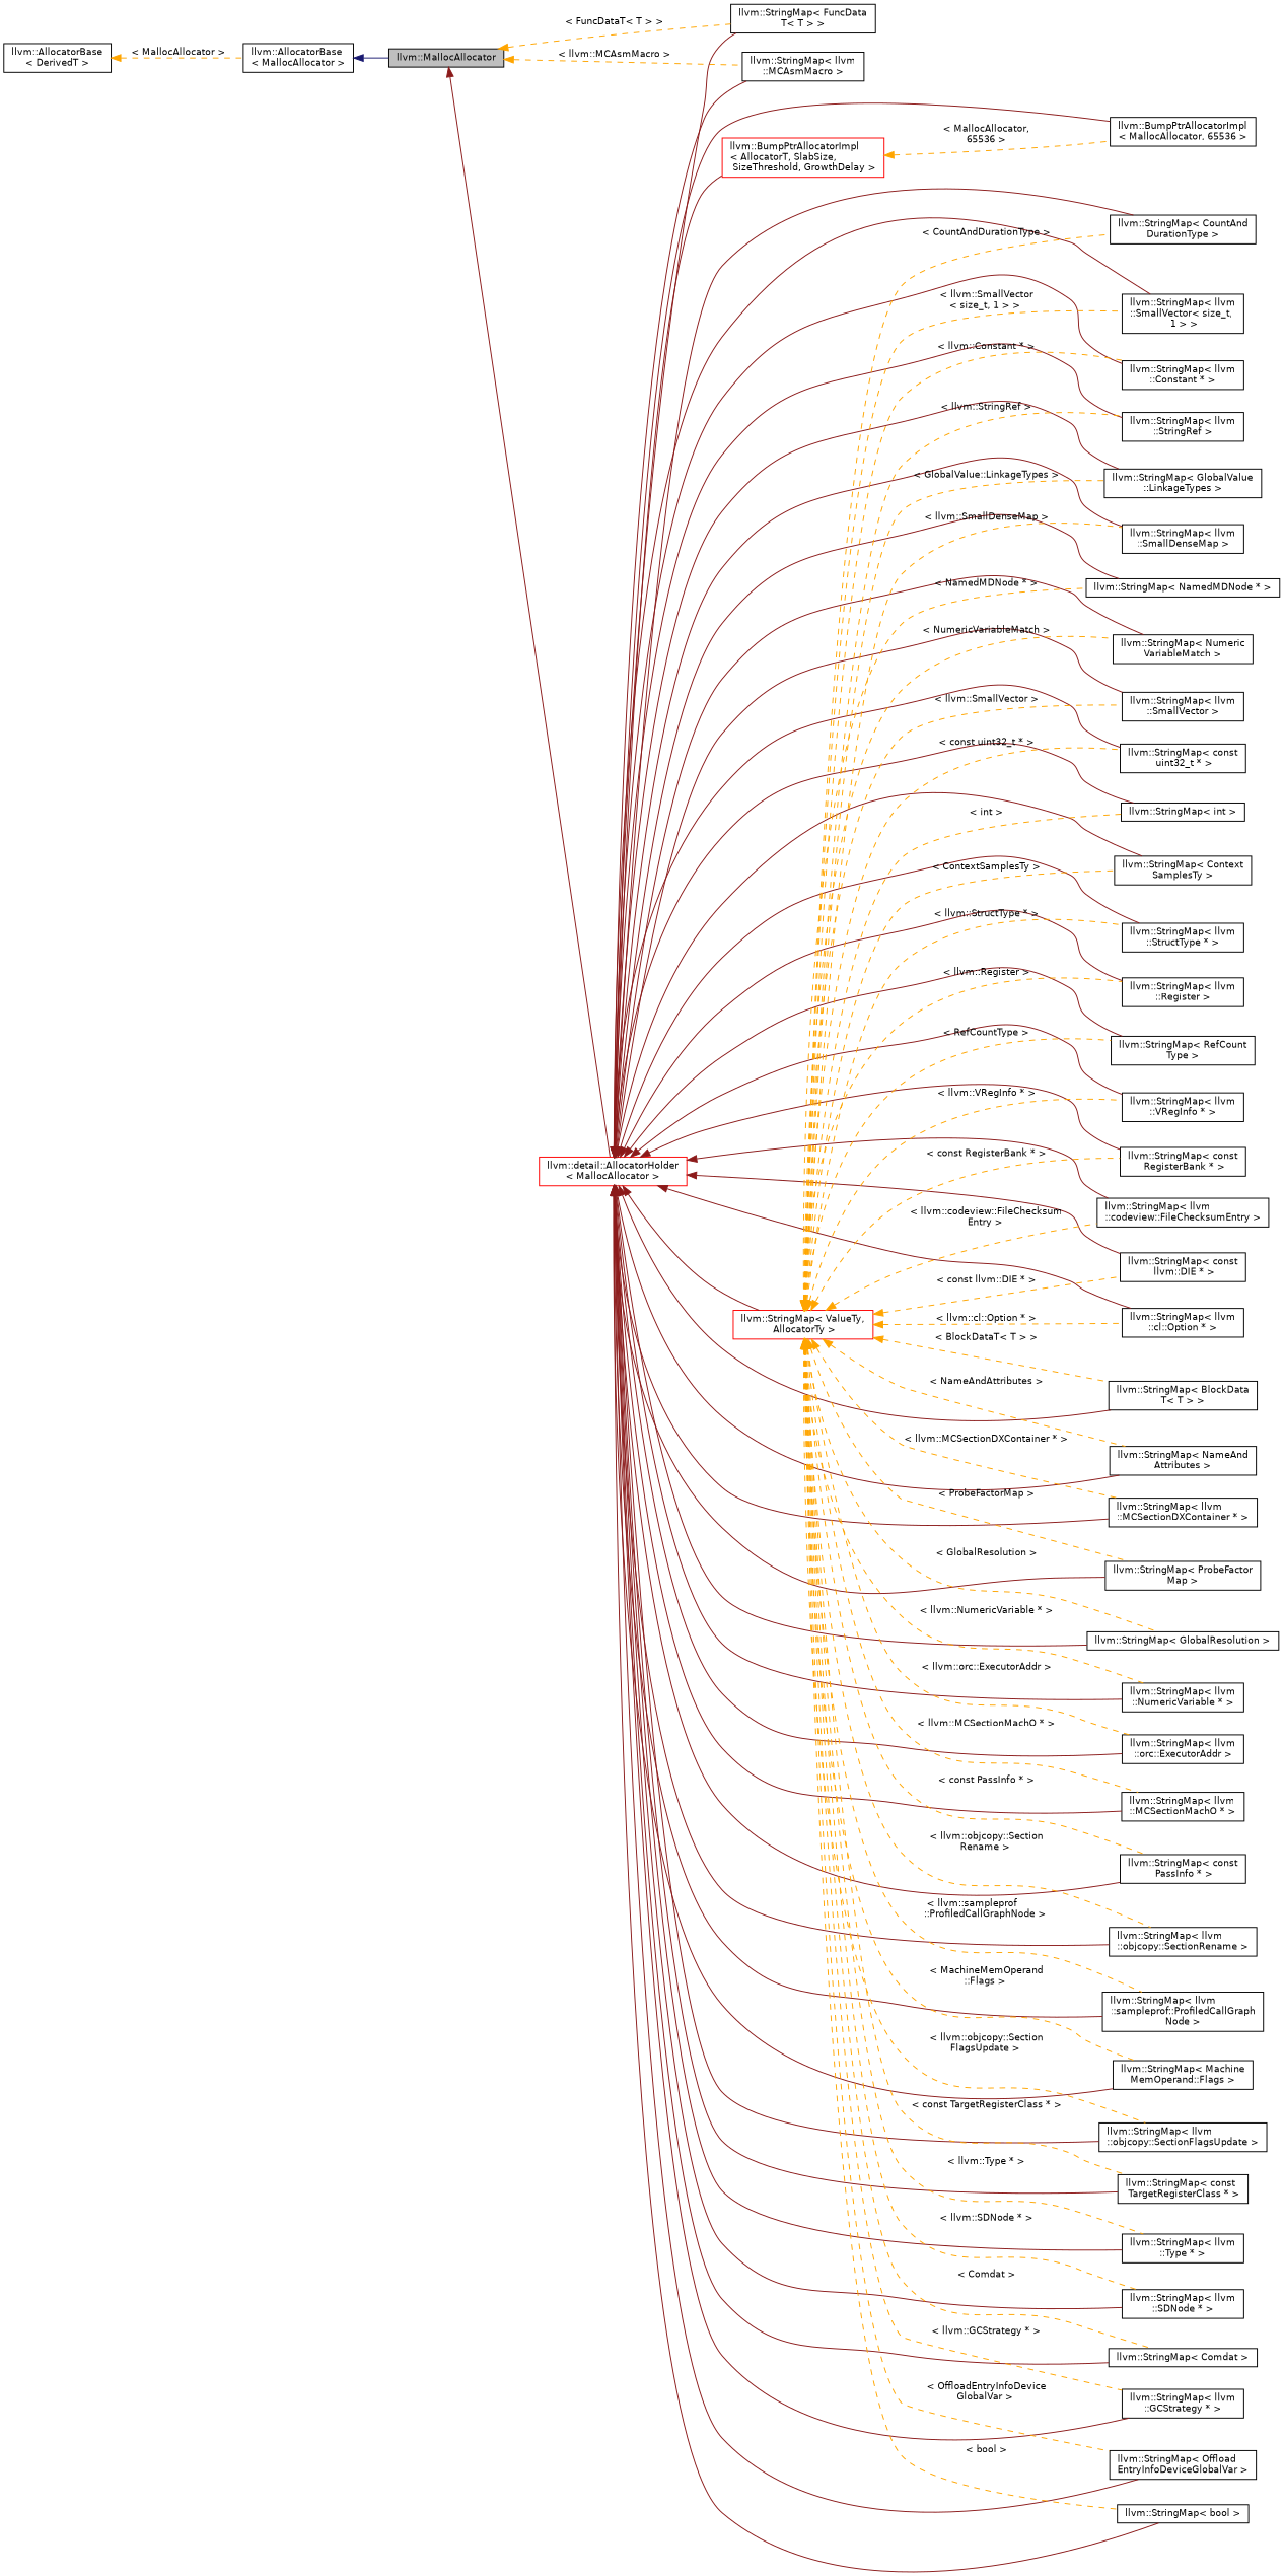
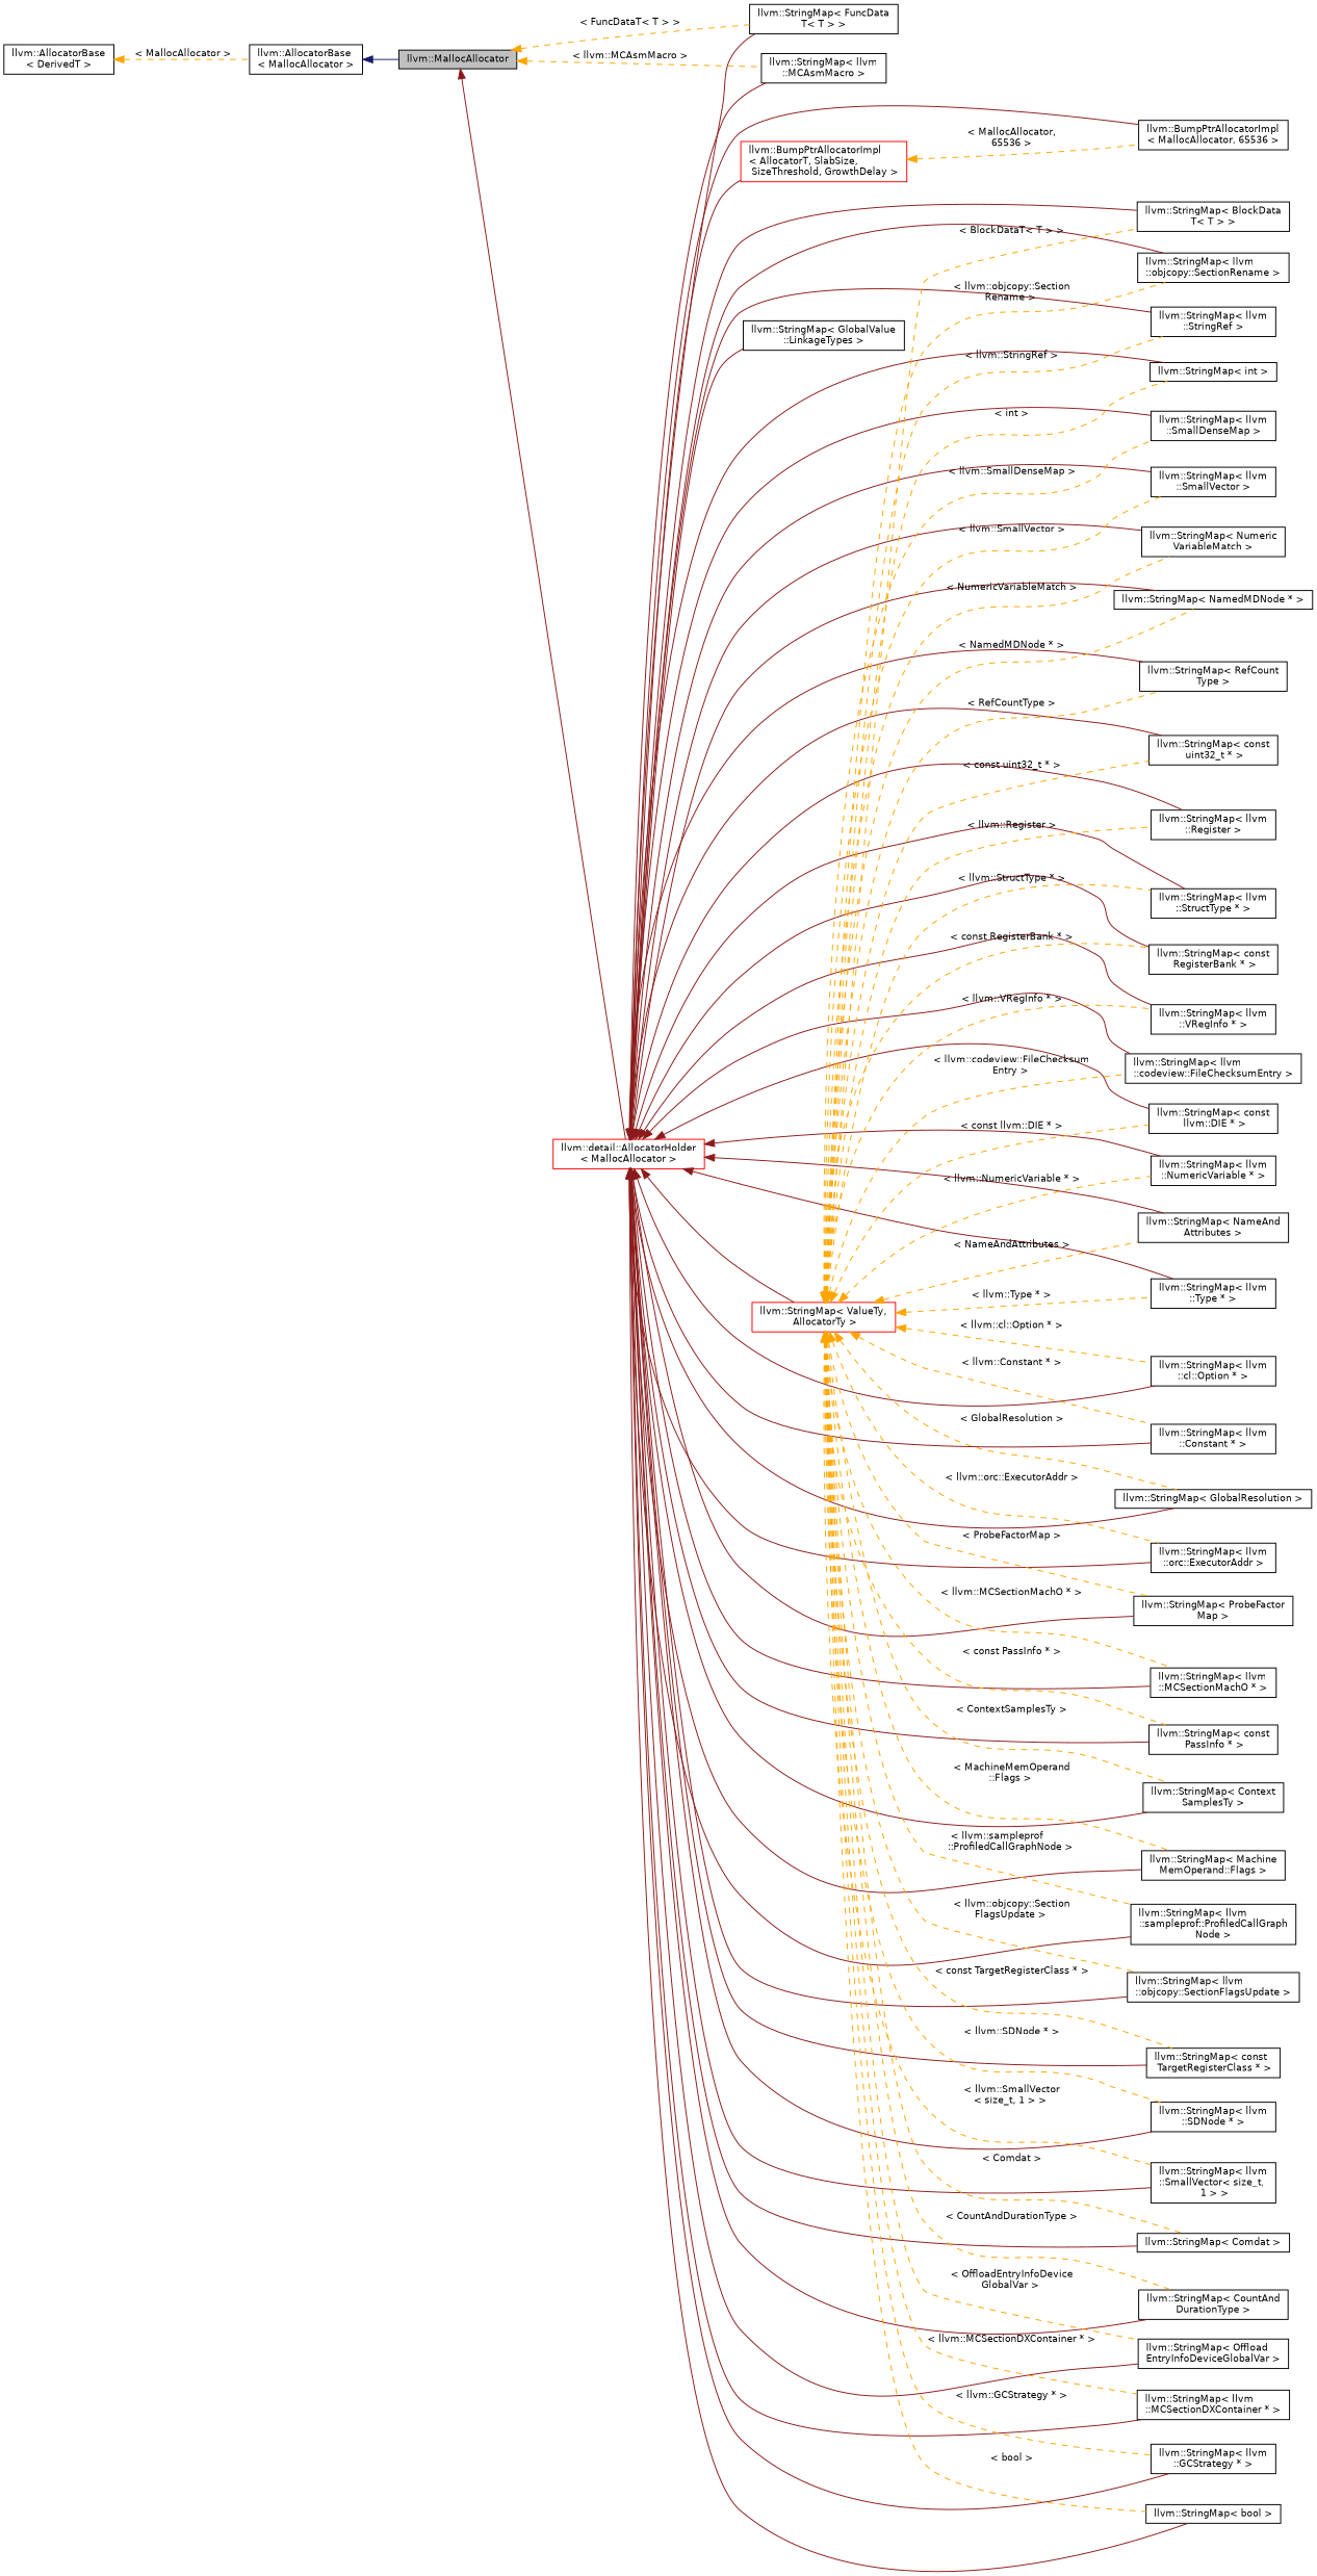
  digraph {
    rankdir=LR
    node [color=black fontname=Helvetica fontsize=10 shape=record]
    edge [color=firebrick4 dir=back fontname=Helvetica fontsize=10 labelfontname=Helvetica labelfontsize=10 style=solid]
    n1 [fillcolor=grey75 fontcolor=black height=0.2 label="llvm::MallocAllocator" style=filled width=0.4]
    n2 [color=red height=0.2 label="llvm::detail::AllocatorHolder\l\< MallocAllocator \>" width=0.4]
    n3 [height=0.2 label="llvm::StringMap\< FuncData\lT\< T \> \>" width=0.4]
    n4 [height=0.2 label="llvm::StringMap\< llvm\l::MCAsmMacro \>" width=0.4]
    n5 [height=0.2 label="llvm::BumpPtrAllocatorImpl\l\< MallocAllocator, 65536 \>" width=0.4]
    n6 [color=red height=0.2 label="llvm::BumpPtrAllocatorImpl\l\< AllocatorT, SlabSize,\l SizeThreshold, GrowthDelay \>" width=0.4]
    n7 [color=red height=0.2 label="llvm::StringMap\< ValueTy,\l AllocatorTy \>" width=0.4]
    n8 [height=0.2 label="llvm::StringMap\< llvm\l::NumericVariable * \>" width=0.4]
    n9 [height=0.2 label="llvm::StringMap\< Numeric\lVariableMatch \>" width=0.4]
    n10 [height=0.2 label="llvm::StringMap\< llvm\l::VRegInfo * \>" width=0.4]
    n11 [height=0.2 label="llvm::StringMap\< llvm\l::cl::Option * \>" width=0.4]
    n12 [height=0.2 label="llvm::StringMap\< llvm\l::Constant * \>" width=0.4]
    n13 [height=0.2 label="llvm::StringMap\< llvm\l::SmallVector \>" width=0.4]
    n14 [height=0.2 label="llvm::StringMap\< llvm\l::StructType * \>" width=0.4]
    n15 [height=0.2 label="llvm::StringMap\< const\l RegisterBank * \>" width=0.4]
    n16 [height=0.2 label="llvm::StringMap\< llvm\l::Type * \>" width=0.4]
    n17 [height=0.2 label="llvm::StringMap\< BlockData\lT\< T \> \>" width=0.4]
    n18 [height=0.2 label="llvm::StringMap\< GlobalValue\l::LinkageTypes \>" width=0.4]
    n19 [height=0.2 label="llvm::StringMap\< int \>" width=0.4]
    n20 [height=0.2 label="llvm::StringMap\< RefCount\lType \>" width=0.4]
    n21 [height=0.2 label="llvm::StringMap\< const\l llvm::DIE * \>" width=0.4]
    n22 [height=0.2 label="llvm::StringMap\< llvm\l::MCSectionMachO * \>" width=0.4]
    n23 [height=0.2 label="llvm::StringMap\< Context\lSamplesTy \>" width=0.4]
    n24 [height=0.2 label="llvm::StringMap\< llvm\l::codeview::FileChecksumEntry \>" width=0.4]
    n25 [height=0.2 label="llvm::StringMap\< NameAnd\lAttributes \>" width=0.4]
    n26 [height=0.2 label="llvm::StringMap\< llvm\l::SmallDenseMap \>" width=0.4]
    n27 [height=0.2 label="llvm::StringMap\< GlobalResolution \>" width=0.4]
    n28 [height=0.2 label="llvm::StringMap\< llvm\l::orc::ExecutorAddr \>" width=0.4]
    n29 [height=0.2 label="llvm::StringMap\< llvm\l::sampleprof::ProfiledCallGraph\lNode \>" width=0.4]
    n30 [height=0.2 label="llvm::StringMap\< llvm\l::SmallVector\< size_t,\l 1 \> \>" width=0.4]
    n31 [height=0.2 label="llvm::StringMap\< llvm\l::objcopy::SectionRename \>" width=0.4]
    n32 [height=0.2 label="llvm::StringMap\< const\l TargetRegisterClass * \>" width=0.4]
    n33 [height=0.2 label="llvm::StringMap\< llvm\l::SDNode * \>" width=0.4]
    n34 [height=0.2 label="llvm::StringMap\< llvm\l::GCStrategy * \>" width=0.4]
    n35 [height=0.2 label="llvm::StringMap\< bool \>" width=0.4]
    n36 [height=0.2 label="llvm::StringMap\< ProbeFactor\lMap \>" width=0.4]
    n37 [height=0.2 label="llvm::StringMap\< const\l uint32_t * \>" width=0.4]
    n38 [height=0.2 label="llvm::StringMap\< llvm\l::Register \>" width=0.4]
    n39 [height=0.2 label="llvm::StringMap\< Comdat \>" width=0.4]
    n40 [height=0.2 label="llvm::StringMap\< Offload\lEntryInfoDeviceGlobalVar \>" width=0.4]
    n41 [height=0.2 label="llvm::StringMap\< llvm\l::MCSectionDXContainer * \>" width=0.4]
    n42 [height=0.2 label="llvm::StringMap\< const\l PassInfo * \>" width=0.4]
    n43 [height=0.2 label="llvm::StringMap\< llvm\l::objcopy::SectionFlagsUpdate \>" width=0.4]
    n44 [height=0.2 label="llvm::StringMap\< llvm\l::StringRef \>" width=0.4]
    n45 [height=0.2 label="llvm::StringMap\< Machine\lMemOperand::Flags \>" width=0.4]
    n46 [height=0.2 label="llvm::StringMap\< CountAnd\lDurationType \>" width=0.4]
    n47 [height=0.2 label="llvm::StringMap\< NamedMDNode * \>" width=0.4]
    n48 [height=0.2 label="llvm::AllocatorBase\l\< MallocAllocator \>" width=0.4]
    n49 [height=0.2 label="llvm::AllocatorBase\l\< DerivedT \>" width=0.4]
    n1 -> n2
    n1 -> n3 [color=orange label=" \< FuncDataT\< T \> \>" style=dashed]
    n1 -> n4 [color=orange label=" \< llvm::MCAsmMacro \>" style=dashed]
    n2 -> n3
    n2 -> n4
    n2 -> n5
    n2 -> n6
    n2 -> n7
    n2 -> n8
    n2 -> n9
    n2 -> n10
    n2 -> n11
    n2 -> n12
    n2 -> n13
    n2 -> n14
    n2 -> n15
    n2 -> n16
    n2 -> n17
    n2 -> n18
    n2 -> n19
    n2 -> n20
    n2 -> n21
    n2 -> n22
    n2 -> n23
    n2 -> n24
    n2 -> n25
    n2 -> n26
    n2 -> n27
    n2 -> n28
    n2 -> n29
    n2 -> n30
    n2 -> n31
    n2 -> n32
    n2 -> n33
    n2 -> n34
    n2 -> n35
    n2 -> n36
    n2 -> n37
    n2 -> n38
    n2 -> n39
    n2 -> n40
    n2 -> n41
    n2 -> n42
    n2 -> n43
    n2 -> n44
    n2 -> n45
    n2 -> n46
    n2 -> n47
    n6 -> n5 [color=orange label=" \< MallocAllocator,\l 65536 \>" style=dashed]
    n7 -> n8 [color=orange label=" \< llvm::NumericVariable * \>" style=dashed]
    n7 -> n9 [color=orange label=" \< NumericVariableMatch \>" style=dashed]
    n7 -> n10 [color=orange label=" \< llvm::VRegInfo * \>" style=dashed]
    n7 -> n11 [color=orange label=" \< llvm::cl::Option * \>" style=dashed]
    n7 -> n12 [color=orange label=" \< llvm::Constant * \>" style=dashed]
    n7 -> n13 [color=orange label=" \< llvm::SmallVector \>" style=dashed]
    n7 -> n14 [color=orange label=" \< llvm::StructType * \>" style=dashed]
    n7 -> n15 [color=orange label=" \< const RegisterBank * \>" style=dashed]
    n7 -> n16 [color=orange label=" \< llvm::Type * \>" style=dashed]
    n7 -> n17 [color=orange label=" \< BlockDataT\< T \> \>" style=dashed]
-   n7 -> n18 [color=orange label=" \< GlobalValue::LinkageTypes \>" style=dashed]
    n7 -> n19 [color=orange label=" \< int \>" style=dashed]
    n7 -> n20 [color=orange label=" \< RefCountType \>" style=dashed]
    n7 -> n21 [color=orange label=" \< const llvm::DIE * \>" style=dashed]
    n7 -> n22 [color=orange label=" \< llvm::MCSectionMachO * \>" style=dashed]
    n7 -> n23 [color=orange label=" \< ContextSamplesTy \>" style=dashed]
    n7 -> n24 [color=orange label=" \< llvm::codeview::FileChecksum\lEntry \>" style=dashed]
    n7 -> n25 [color=orange label=" \< NameAndAttributes \>" style=dashed]
    n7 -> n26 [color=orange label=" \< llvm::SmallDenseMap \>" style=dashed]
    n7 -> n27 [color=orange label=" \< GlobalResolution \>" style=dashed]
    n7 -> n28 [color=orange label=" \< llvm::orc::ExecutorAddr \>" style=dashed]
    n7 -> n29 [color=orange label=" \< llvm::sampleprof\l::ProfiledCallGraphNode \>" style=dashed]
    n7 -> n30 [color=orange label=" \< llvm::SmallVector\l\< size_t, 1 \> \>" style=dashed]
    n7 -> n31 [color=orange label=" \< llvm::objcopy::Section\lRename \>" style=dashed]
    n7 -> n32 [color=orange label=" \< const TargetRegisterClass * \>" style=dashed]
    n7 -> n33 [color=orange label=" \< llvm::SDNode * \>" style=dashed]
    n7 -> n34 [color=orange label=" \< llvm::GCStrategy * \>" style=dashed]
    n7 -> n35 [color=orange label=" \< bool \>" style=dashed]
    n7 -> n36 [color=orange label=" \< ProbeFactorMap \>" style=dashed]
    n7 -> n37 [color=orange label=" \< const uint32_t * \>" style=dashed]
    n7 -> n38 [color=orange label=" \< llvm::Register \>" style=dashed]
    n7 -> n39 [color=orange label=" \< Comdat \>" style=dashed]
    n7 -> n40 [color=orange label=" \< OffloadEntryInfoDevice\lGlobalVar \>" style=dashed]
    n7 -> n41 [color=orange label=" \< llvm::MCSectionDXContainer * \>" style=dashed]
    n7 -> n42 [color=orange label=" \< const PassInfo * \>" style=dashed]
    n7 -> n43 [color=orange label=" \< llvm::objcopy::Section\lFlagsUpdate \>" style=dashed]
    n7 -> n44 [color=orange label=" \< llvm::StringRef \>" style=dashed]
    n7 -> n45 [color=orange label=" \< MachineMemOperand\l::Flags \>" style=dashed]
    n7 -> n46 [color=orange label=" \< CountAndDurationType \>" style=dashed]
    n7 -> n47 [color=orange label=" \< NamedMDNode * \>" style=dashed]
    n48 -> n1 [color=midnightblue]
    n49 -> n48 [color=orange label=" \< MallocAllocator \>" style=dashed]
  }
